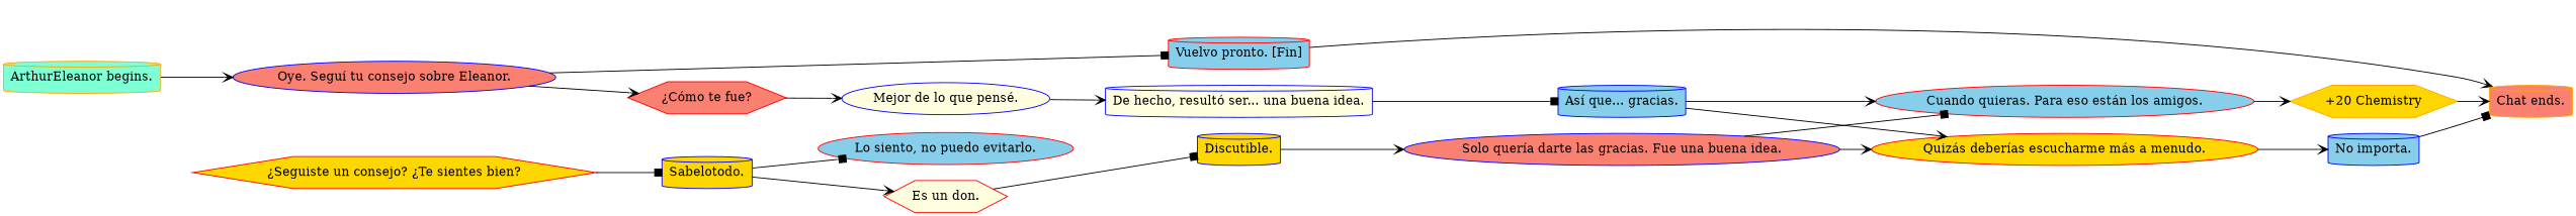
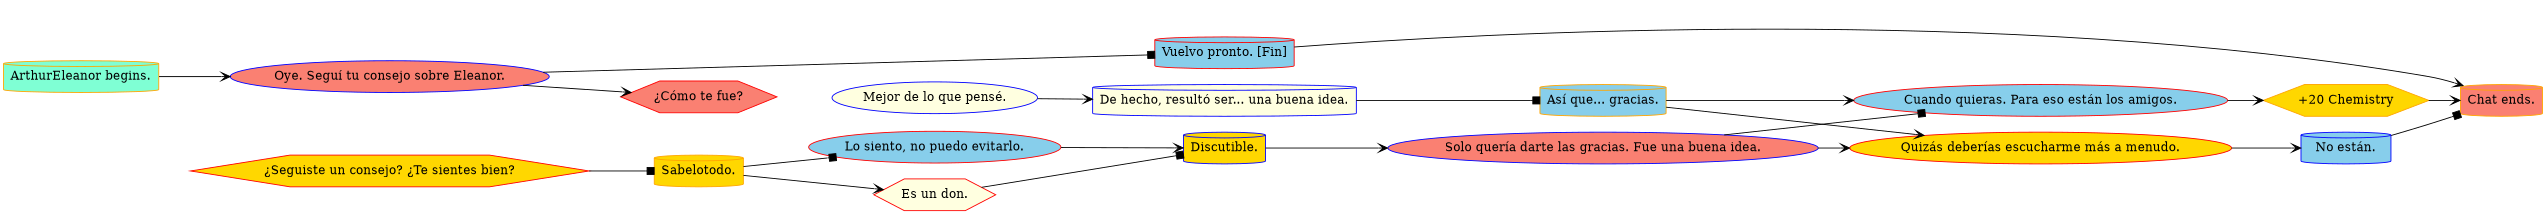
  digraph {
    rankdir=LR
    node [color=blue fillcolor=skyblue shape=cylinder style=filled]
    edge [arrowhead=vee]
    "ArthurEleanor begins." [color=orange fillcolor=aquamarine]
    n2 [fillcolor=salmon label="Oye. Seguí tu consejo sobre Eleanor." shape=ellipse]
    n3 [color=red fillcolor=salmon label="¿Cómo te fue?" shape=hexagon]
    n4 [color=red label="Vuelvo pronto. [Fin]"]
    n5 [fillcolor=lightyellow label="Mejor de lo que pensé." shape=ellipse]
    n6 [color=red fillcolor=gold label="¿Seguiste un consejo? ¿Te sientes bien?" shape=hexagon]
-   n7 [fillcolor=gold label="Sabelotodo."]
+   n7 [color=orange fillcolor=gold label="Sabelotodo."]
    "Chat ends." [color=orange fillcolor=salmon]
    n9 [fillcolor=lightyellow label="De hecho, resultó ser... una buena idea."]
    n10 [color=red label="Lo siento, no puedo evitarlo." shape=ellipse]
    n11 [color=red fillcolor=lightyellow label="Es un don." shape=hexagon]
-   n12 [label="Así que... gracias."]
+   n12 [color=orange label="Así que... gracias."]
    n13 [fillcolor=gold label="Discutible."]
    n14 [color=red label="Cuando quieras. Para eso están los amigos." shape=ellipse]
    n15 [color=red fillcolor=gold label="Quizás deberías escucharme más a menudo." shape=ellipse]
    n16 [fillcolor=salmon label="Solo quería darte las gracias. Fue una buena idea." shape=ellipse]
    n17 [color=orange fillcolor=gold label="+20 Chemistry" shape=hexagon]
-   n18 [label="No importa."]
+   n18 [label="No están."]
    "ArthurEleanor begins." -> n2
    n2 -> n3
    n2 -> n4 [arrowhead=box]
-   n3 -> n5
    n4 -> "Chat ends."
    n5 -> n9
    n6 -> n7 [arrowhead=box]
    n7 -> n10 [arrowhead=box]
    n7 -> n11
    n9 -> n12 [arrowhead=box]
+   n10 -> n13
    n11 -> n13 [arrowhead=box]
    n12 -> n14
    n12 -> n15
    n13 -> n16
    n14 -> n17
    n15 -> n18
    n16 -> n14 [arrowhead=box]
    n16 -> n15
    n17 -> "Chat ends."
    n18 -> "Chat ends." [arrowhead=box]
  }
